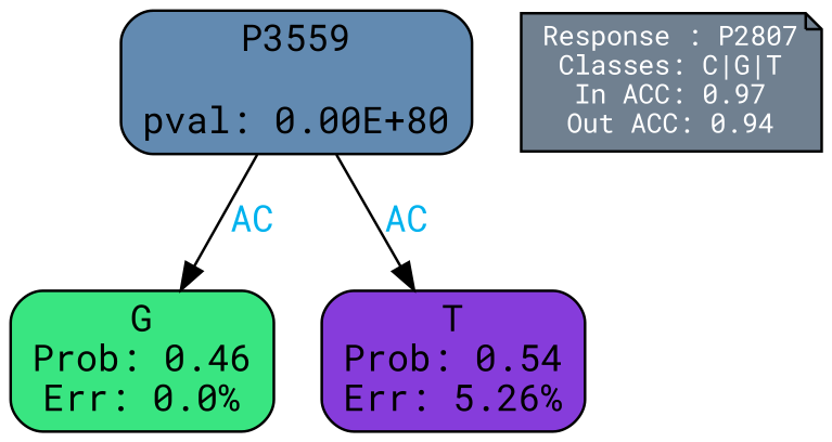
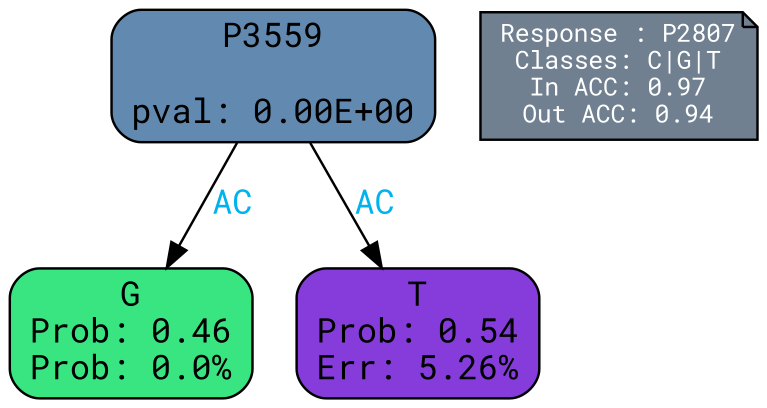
  digraph {
    fontname="Roboto Mono"
    ranksep=equally
    splines=polylines
    node [color=black fontname="Roboto Mono" shape=box style="filled, rounded"]
    edge [fontcolor=deepskyblue2 fontname="Roboto Mono"]
-   n1 [fillcolor="#39e581" label="G\nProb: 0.46\nErr: 0.0%"]
+   n1 [fillcolor="#39e581" label="G\nProb: 0.46\nProb: 0.0%"]
    n2 [fillcolor="#863cdb" label="T\nProb: 0.54\nErr: 5.26%"]
    n3 [align=left fillcolor=slategray fontcolor=white fontsize=10 label="Response : P2807\nClasses: C|G|T\nIn ACC: 0.97\nOut ACC: 0.94\n" shape=note style=filled]
-   n4 [fillcolor="#628ab1" label="P3559\n\npval: 0.00E+80"]
+   n4 [fillcolor="#628ab1" label="P3559\n\npval: 0.00E+00"]
    subgraph sub_1 {
      rank=same
      n1
      n2
    }
    subgraph sub_2 {
      rank=same
      n3
      n4
    }
    n4 -> n1 [label=AC]
    n4 -> n2 [label=AC]
  }
